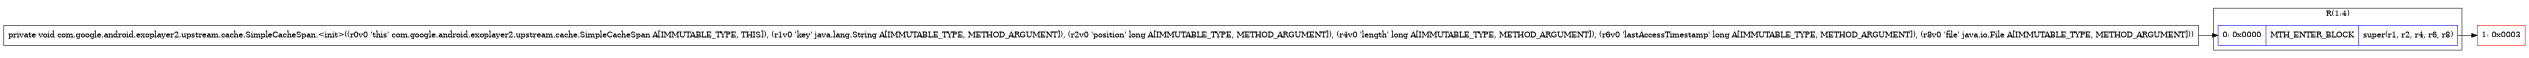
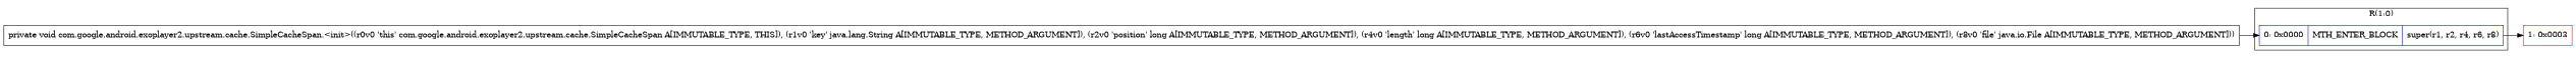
  digraph {
    rankdir=LR
    node [shape=record]
    n1 [color=blue label="{0\:\ 0x0000|MTH_ENTER_BLOCK\l|super(r1, r2, r4, r6, r8)\l}"]
    n2 [color=red label="{1\:\ 0x0003}"]
    n3 [label="{private void com.google.android.exoplayer2.upstream.cache.SimpleCacheSpan.\<init\>((r0v0 'this' com.google.android.exoplayer2.upstream.cache.SimpleCacheSpan A[IMMUTABLE_TYPE, THIS]), (r1v0 'key' java.lang.String A[IMMUTABLE_TYPE, METHOD_ARGUMENT]), (r2v0 'position' long A[IMMUTABLE_TYPE, METHOD_ARGUMENT]), (r4v0 'length' long A[IMMUTABLE_TYPE, METHOD_ARGUMENT]), (r6v0 'lastAccessTimestamp' long A[IMMUTABLE_TYPE, METHOD_ARGUMENT]), (r8v0 'file' java.io.File A[IMMUTABLE_TYPE, METHOD_ARGUMENT])) }"]
    subgraph cluster_1 {
-     label="R(1:4)"
+     label="R(1:0)"
      n1
    }
    n1 -> n2
    n3 -> n1
  }
